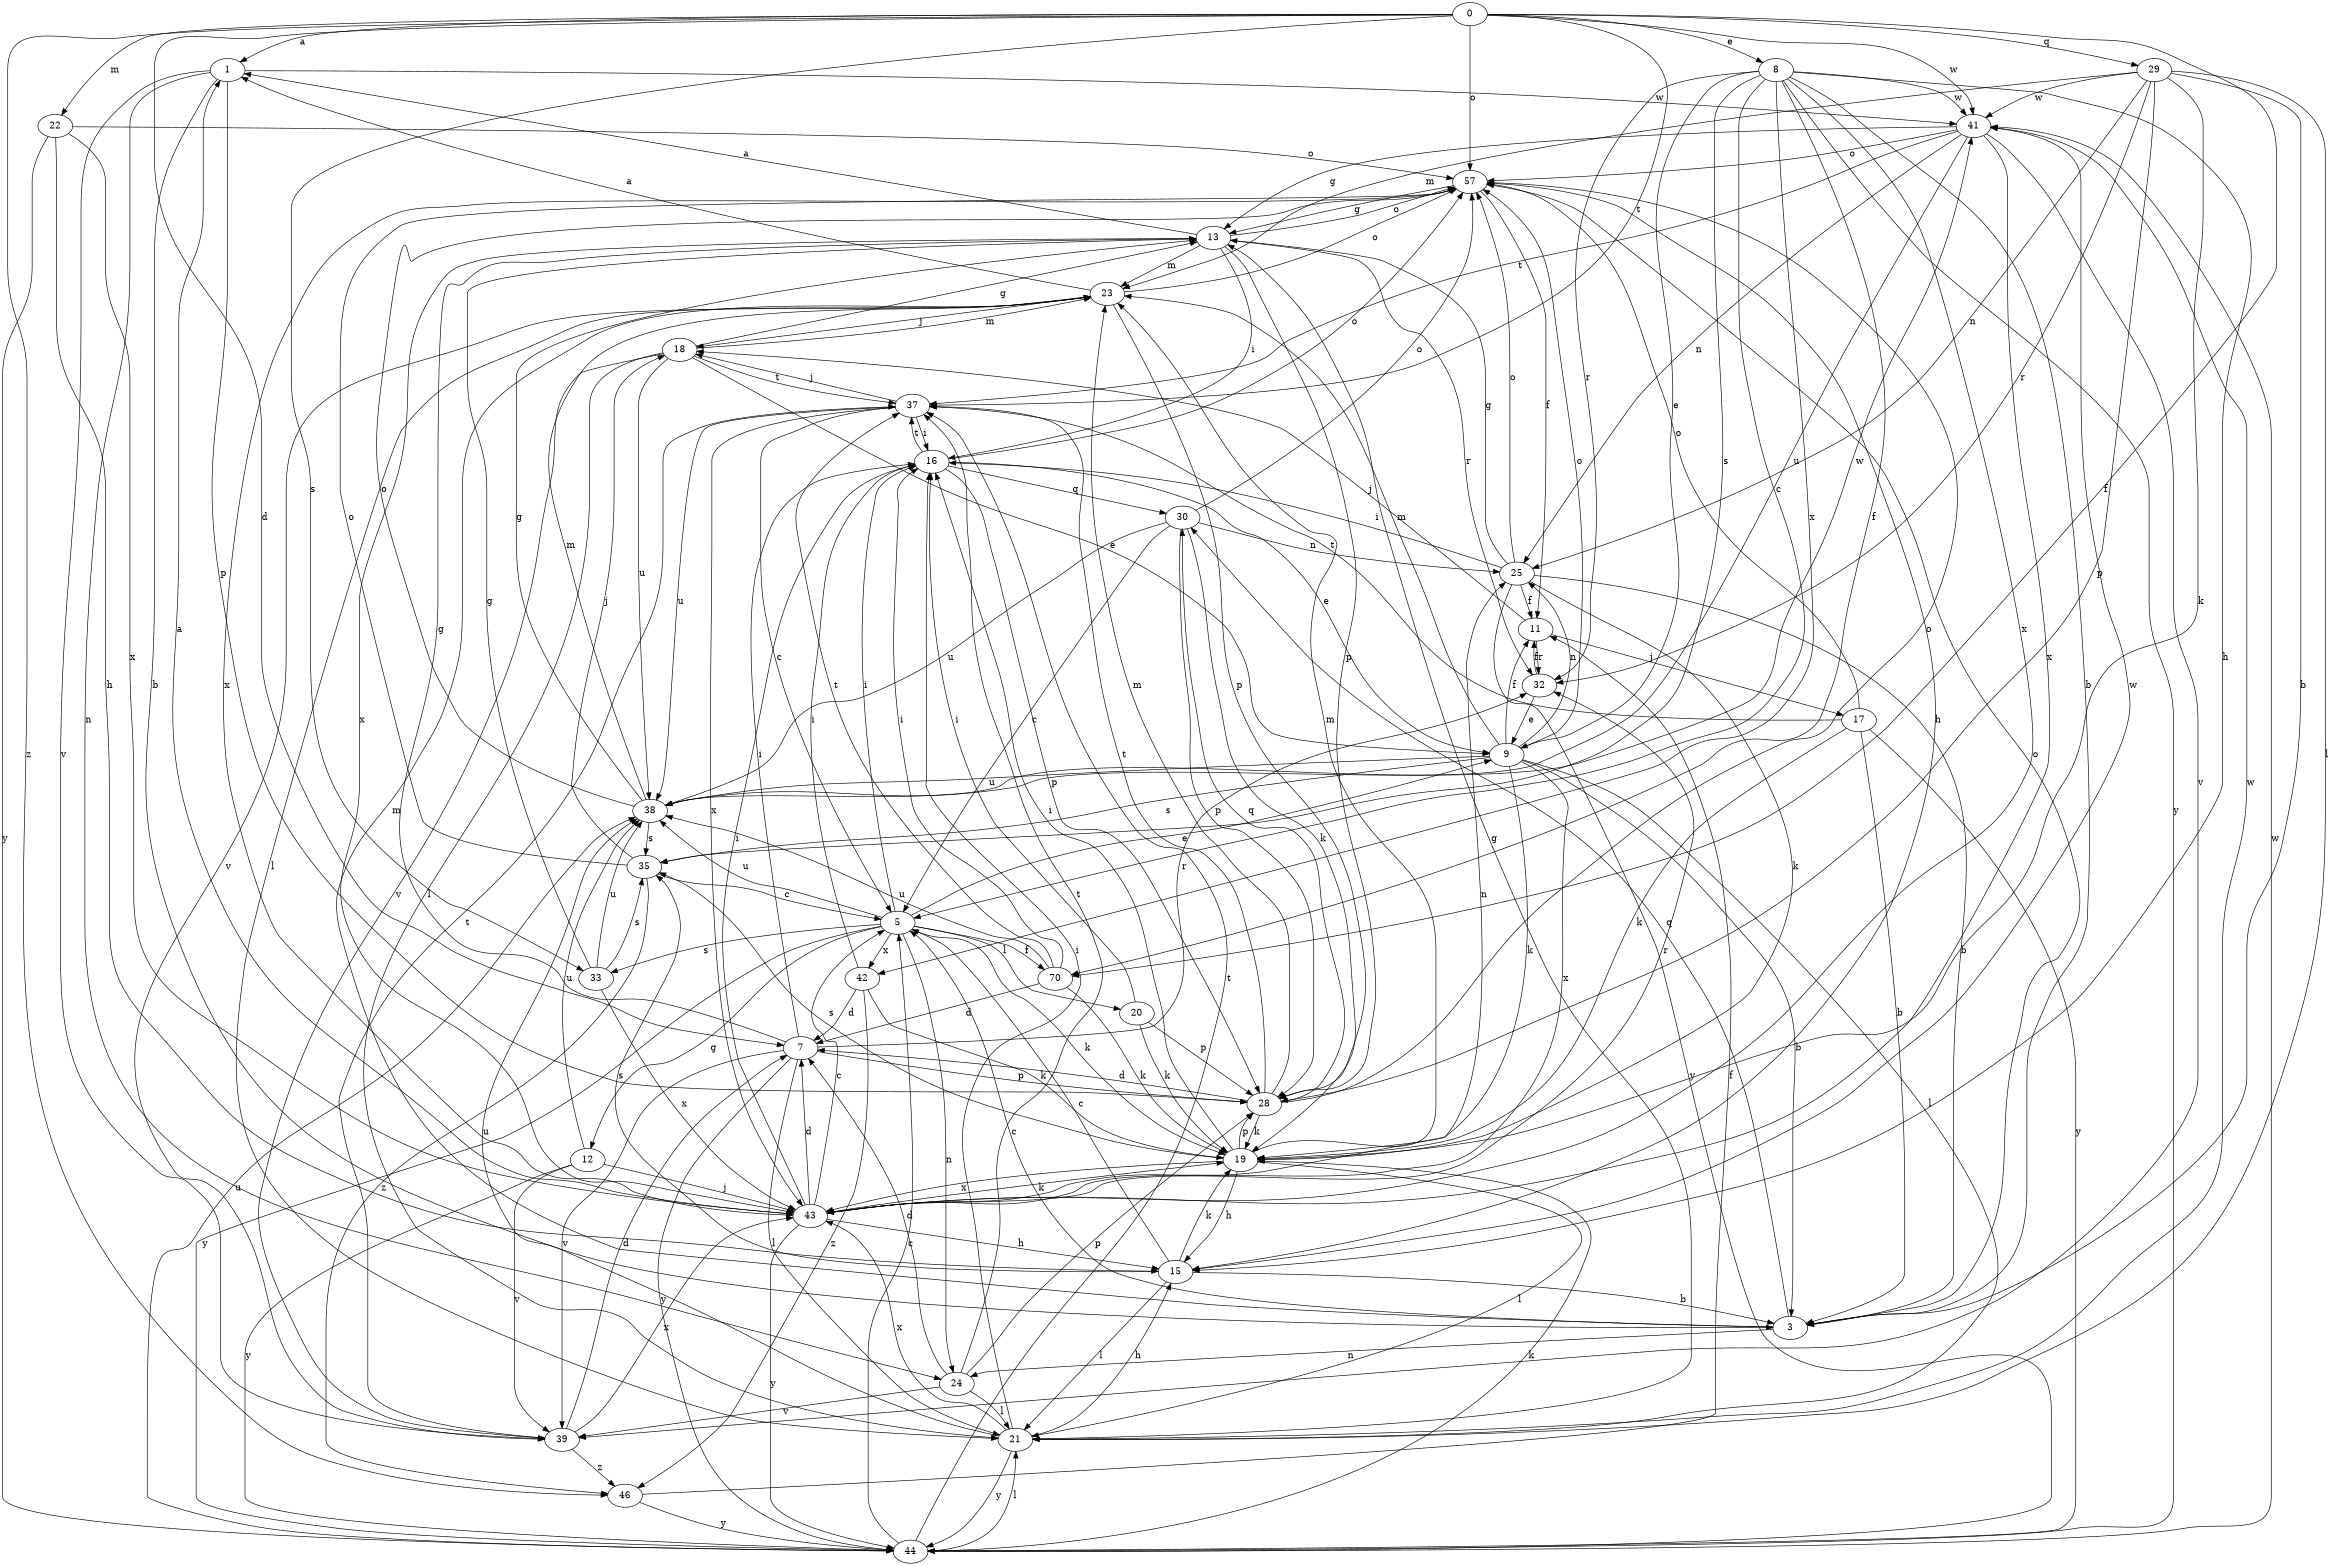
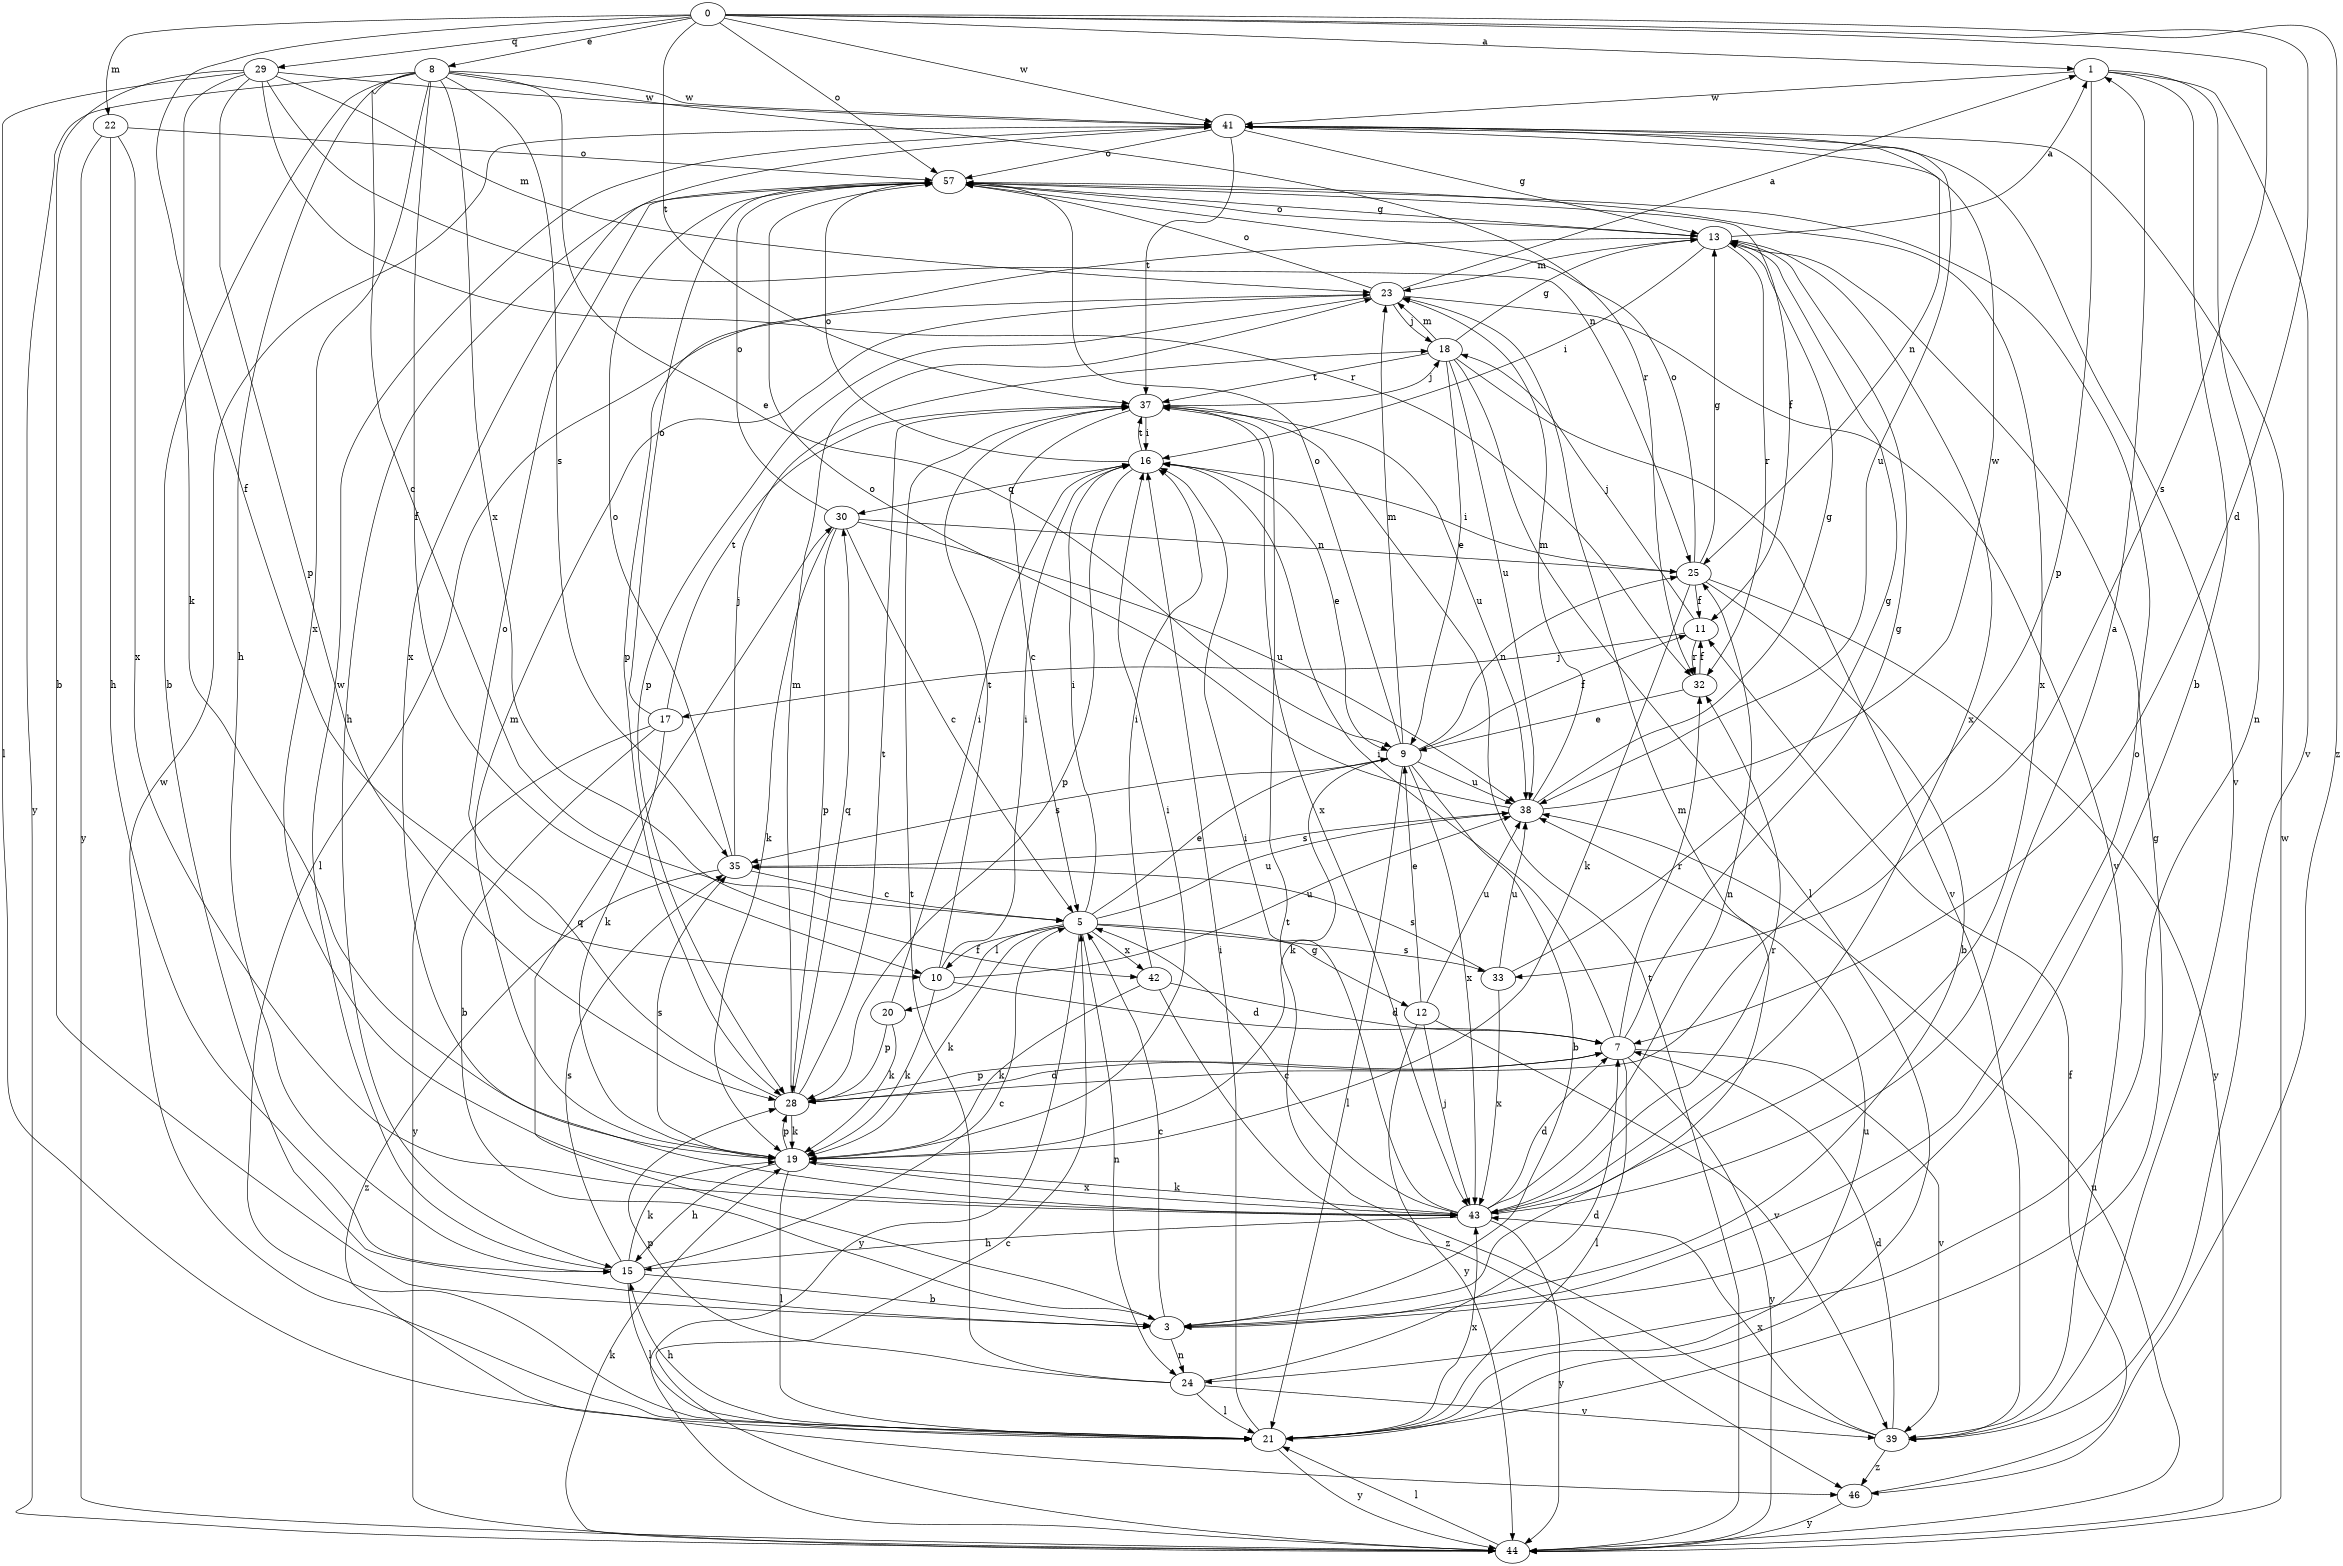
  strict digraph {
    0
    1
    7
    8
-   10 [label=70]
+   10
    22
    n7 [label=57]
    29
    33
    37
    41
    46
    3
    24
    28
    39
    16
    44
    13
    21
    32
    5
    9
    42
    15
    35
    43
    19
    38
    11
    23
    25
    18
    30
    12
    20
    17
    0 -> 1 [label=a]
    0 -> 7 [label=d]
    0 -> 8 [label=e]
    0 -> 10 [label=f]
    0 -> 22 [label=m]
    0 -> n7 [label=o]
    0 -> 29 [label=q]
    0 -> 33 [label=s]
    0 -> 37 [label=t]
    0 -> 41 [label=w]
    0 -> 46 [label=z]
    1 -> 41 [label=w]
    1 -> 3 [label=b]
    1 -> 24 [label=n]
    1 -> 28 [label=p]
    1 -> 39 [label=v]
    7 -> 28 [label=p]
    7 -> 39 [label=v]
    7 -> 16 [label=i]
    7 -> 44 [label=y]
    7 -> 13 [label=g]
    7 -> 21 [label=l]
    7 -> 32 [label=r]
    8 -> 10 [label=f]
    8 -> 41 [label=w]
    8 -> 3 [label=b]
    8 -> 44 [label=y]
    8 -> 32 [label=r]
    8 -> 5 [label=c]
    8 -> 9 [label=e]
    8 -> 42 [label=x]
    8 -> 15 [label=h]
    8 -> 35 [label=s]
    8 -> 43 [label=x]
    10 -> 7 [label=d]
    10 -> 37 [label=t]
    10 -> 16 [label=i]
    10 -> 19 [label=k]
    10 -> 38 [label=u]
    22 -> n7 [label=o]
    22 -> 44 [label=y]
    22 -> 15 [label=h]
    22 -> 43 [label=x]
    n7 -> 13 [label=g]
    n7 -> 15 [label=h]
    n7 -> 43 [label=x]
    n7 -> 11 [label=f]
    29 -> 41 [label=w]
    29 -> 3 [label=b]
    29 -> 28 [label=p]
    29 -> 21 [label=l]
    29 -> 32 [label=r]
    29 -> 19 [label=k]
    29 -> 23 [label=m]
    29 -> 25 [label=n]
    33 -> 13 [label=g]
    33 -> 35 [label=s]
    33 -> 43 [label=x]
    33 -> 38 [label=u]
    37 -> 16 [label=i]
    37 -> 5 [label=c]
    37 -> 43 [label=x]
    37 -> 38 [label=u]
    37 -> 18 [label=j]
    41 -> n7 [label=o]
    41 -> 37 [label=t]
    41 -> 39 [label=v]
    41 -> 13 [label=g]
    41 -> 43 [label=x]
    41 -> 38 [label=u]
    41 -> 25 [label=n]
    46 -> 44 [label=y]
    46 -> 11 [label=f]
    3 -> n7 [label=o]
    3 -> 24 [label=n]
    3 -> 5 [label=c]
    3 -> 23 [label=m]
    3 -> 30 [label=q]
    24 -> 7 [label=d]
    24 -> 37 [label=t]
    24 -> 28 [label=p]
    24 -> 39 [label=v]
    24 -> 21 [label=l]
    28 -> 7 [label=d]
    28 -> n7 [label=o]
    28 -> 37 [label=t]
    28 -> 19 [label=k]
    28 -> 23 [label=m]
    28 -> 30 [label=q]
    39 -> 7 [label=d]
    39 -> 37 [label=t]
    39 -> 46 [label=z]
    39 -> 43 [label=x]
    16 -> n7 [label=o]
    16 -> 37 [label=t]
    16 -> 28 [label=p]
    16 -> 9 [label=e]
    16 -> 30 [label=q]
    44 -> 37 [label=t]
    44 -> 41 [label=w]
    44 -> 21 [label=l]
    44 -> 5 [label=c]
    44 -> 19 [label=k]
    44 -> 38 [label=u]
    13 -> 1 [label=a]
    13 -> n7 [label=o]
    13 -> 28 [label=p]
    13 -> 16 [label=i]
    13 -> 32 [label=r]
    13 -> 43 [label=x]
    13 -> 23 [label=m]
    21 -> 41 [label=w]
    21 -> 16 [label=i]
    21 -> 44 [label=y]
    21 -> 13 [label=g]
    21 -> 15 [label=h]
    21 -> 43 [label=x]
    21 -> 38 [label=u]
    32 -> 9 [label=e]
    32 -> 11 [label=f]
    5 -> 10 [label=f]
    5 -> 33 [label=s]
    5 -> 24 [label=n]
    5 -> 16 [label=i]
    5 -> 44 [label=y]
    5 -> 9 [label=e]
    5 -> 42 [label=x]
    5 -> 19 [label=k]
    5 -> 38 [label=u]
    5 -> 12 [label=g]
    5 -> 20 [label=l]
    9 -> n7 [label=o]
    9 -> 3 [label=b]
    9 -> 21 [label=l]
    9 -> 35 [label=s]
    9 -> 43 [label=x]
    9 -> 19 [label=k]
    9 -> 38 [label=u]
    9 -> 11 [label=f]
    9 -> 23 [label=m]
    9 -> 25 [label=n]
    42 -> 7 [label=d]
    42 -> 46 [label=z]
    42 -> 16 [label=i]
    42 -> 19 [label=k]
    15 -> 41 [label=w]
    15 -> 3 [label=b]
    15 -> 21 [label=l]
    15 -> 5 [label=c]
    15 -> 35 [label=s]
    15 -> 19 [label=k]
    35 -> n7 [label=o]
    35 -> 46 [label=z]
    35 -> 5 [label=c]
    35 -> 18 [label=j]
    43 -> 1 [label=a]
    43 -> 7 [label=d]
    43 -> 16 [label=i]
    43 -> 44 [label=y]
    43 -> 32 [label=r]
    43 -> 5 [label=c]
    43 -> 15 [label=h]
    43 -> 19 [label=k]
    43 -> 25 [label=n]
    19 -> 28 [label=p]
    19 -> 16 [label=i]
    19 -> 21 [label=l]
    19 -> 15 [label=h]
    19 -> 35 [label=s]
    19 -> 43 [label=x]
    19 -> 23 [label=m]
    38 -> n7 [label=o]
    38 -> 41 [label=w]
    38 -> 13 [label=g]
    38 -> 35 [label=s]
    38 -> 23 [label=m]
    11 -> 32 [label=r]
    11 -> 18 [label=j]
    11 -> 17 [label=j]
    23 -> 1 [label=a]
    23 -> n7 [label=o]
    23 -> 28 [label=p]
    23 -> 39 [label=v]
    23 -> 21 [label=l]
    23 -> 18 [label=j]
    25 -> n7 [label=o]
    25 -> 3 [label=b]
    25 -> 16 [label=i]
    25 -> 44 [label=y]
    25 -> 13 [label=g]
    25 -> 19 [label=k]
    25 -> 11 [label=f]
    18 -> 37 [label=t]
    18 -> 39 [label=v]
    18 -> 13 [label=g]
    18 -> 21 [label=l]
    18 -> 9 [label=e]
    18 -> 38 [label=u]
    18 -> 23 [label=m]
    30 -> n7 [label=o]
    30 -> 28 [label=p]
    30 -> 5 [label=c]
    30 -> 19 [label=k]
    30 -> 38 [label=u]
    30 -> 25 [label=n]
    12 -> 39 [label=v]
    12 -> 44 [label=y]
+   12 -> 9 [label=e]
    12 -> 43 [label=j]
    12 -> 38 [label=u]
    20 -> 28 [label=p]
    20 -> 16 [label=i]
    20 -> 19 [label=k]
    17 -> n7 [label=o]
    17 -> 37 [label=t]
    17 -> 3 [label=b]
    17 -> 44 [label=y]
    17 -> 19 [label=k]
  }
